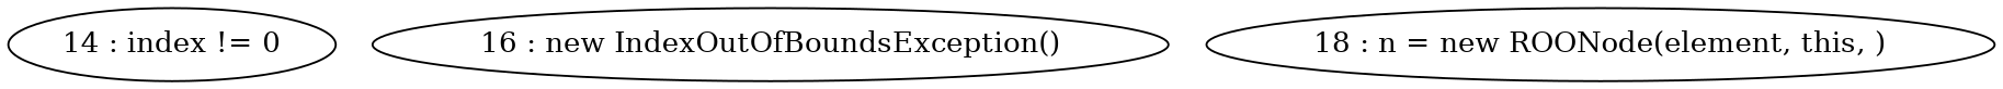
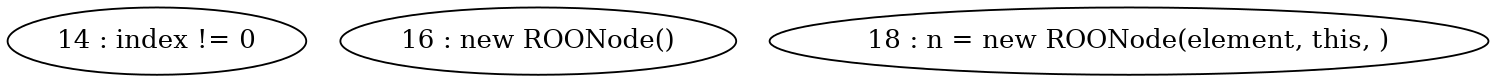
  digraph {
    "14 : index != 0"
-   "16 : new IndexOutOfBoundsException()"
+   "16 : new IndexOutOfBoundsException()" [label="16 : new ROONode()"]
    "18 : n = new ROONode(element, this, )"
  }
